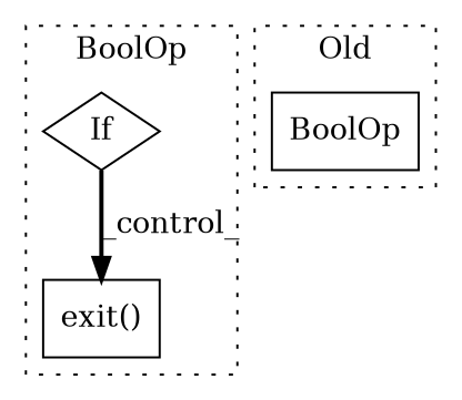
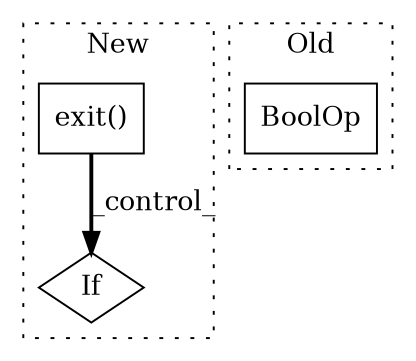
  digraph {
    node [shape=box]
    n1 [a=75 l="9,1" label="exit()" s="13221,13231"]
    n2 [a=96 l=3 label=If s=13112 shape=diamond]
    n3 [a=72 l=49 label=BoolOp s=12653]
    subgraph cluster_1 {
-     label=BoolOp
+     label=New
      style=dotted
      n1
      n2
    }
    subgraph cluster_2 {
      label=Old
      style=dotted
      n3
    }
-   n2 -> n1 [label=_control_ style=bold]
+   n1 -> n2 [label=_control_ style=bold]
  }
